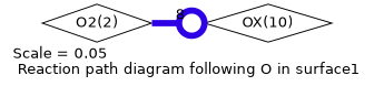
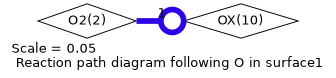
  digraph {
    fontname=Helvetica
    label="Scale = 0.05\l Reaction path diagram following O in surface1"
    rankdir=LR
    node [fontname=Helvetica shape=diamond]
    n1 [label="O2(2)"]
    n2 [label="OX(10)"]
-   n1 -> n2 [arrowsize=3 color="0.7, 1.5, 0.9" fontname=Helvetica label=" 8" penwidth=6 arrowhead=odot]
+   n1 -> n2 [arrowsize=3 color="0.7, 1.5, 0.9" fontname=Helvetica label=" 1" penwidth=6 arrowhead=odot]
  }
